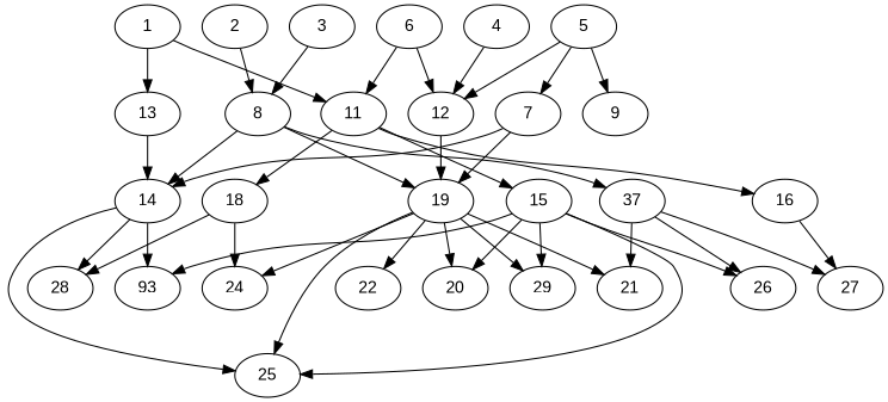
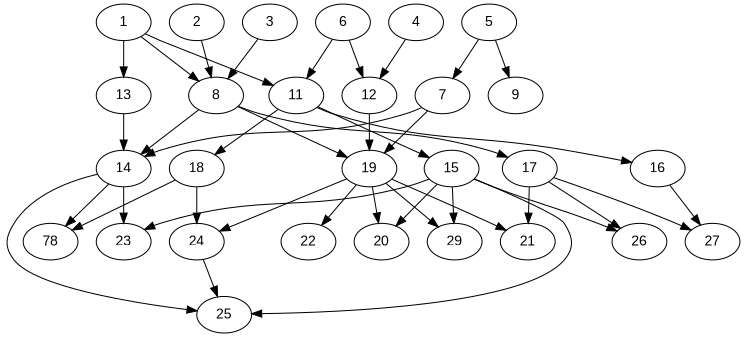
  digraph {
    fontname="Liberation Sans"
    node [alpha=0.13 fontname="Liberation Sans"]
    edge [fontname="Liberation Sans"]
    1 [alpha=0.07 expect_size=2528919634197487104]
    8 [alpha=0.19 expect_size=80900785233908000]
    11 [expect_size=151351045479272022016]
    13 [alpha=0.09 expect_size=33968609894472672]
    14 [alpha=0.11 expect_size=472366417575236096]
    19 [alpha=0.11 expect_size=975835180637846765568]
-   17 [alpha=0.07 expect_size=640327115241160704000 label=37]
+   17 [alpha=0.07 expect_size=640327115241160704000]
    16 [alpha=0.09 expect_size=887689466296400512]
    15 [alpha=0.02 expect_size=2162123082146250752000]
    18 [alpha=0.14 expect_size=2175440523678720]
-   23 [alpha=0.03 expect_size=3554563354470281 label=93]
+   23 [alpha=0.03 expect_size=3554563354470281]
    25 [alpha=0.09 expect_size=17345953757396992000]
-   28 [alpha=0.14 expect_size=3094936333706569]
+   28 [alpha=0.14 expect_size=3094936333706569 label=78]
    20 [alpha=0.16 expect_size=3093878168294383]
    29 [alpha=0.20 expect_size=461441271459452800]
    21 [alpha=0.03 expect_size=675363855748038656000]
    24 [alpha=0.08 expect_size=1772036132633287680]
    22 [expect_size=26016806249948012]
    26 [alpha=0.01 expect_size=10807986756854176]
    27 [alpha=0.19 expect_size=25997648351962464]
    2 [alpha=0.00 expect_size=1520067714289003134976]
    3 [alpha=0.20 expect_size=17422722581791580]
    7 [alpha=0.08 expect_size=2421129990014379520]
    4 [expect_size=3246001772968275]
    12 [alpha=0.16 expect_size=1474121025768468250624]
    5 [alpha=0.06 expect_size=31161964536135320]
    9 [alpha=0.06 expect_size=445430409347245504]
    6 [alpha=0.20 expect_size=1269340573659012530176]
+   1 -> 8
    1 -> 11
    1 -> 13
    8 -> 14
    8 -> 19
    8 -> 17
    11 -> 16
    11 -> 15
    11 -> 18
    13 -> 14
    14 -> 23
    14 -> 25
    14 -> 28
-   19 -> 25
+   24 -> 25
    19 -> 20
    19 -> 29
    19 -> 21
    19 -> 24
    19 -> 22
    17 -> 21
    17 -> 26
    17 -> 27
    16 -> 27
    15 -> 23
    15 -> 25
    15 -> 20
    15 -> 29
    15 -> 26
    18 -> 28
    18 -> 24
    2 -> 8
    3 -> 8
    7 -> 14
    7 -> 19
    4 -> 12
    12 -> 19
    5 -> 7
-   5 -> 12
    5 -> 9
    6 -> 11
    6 -> 12
  }
